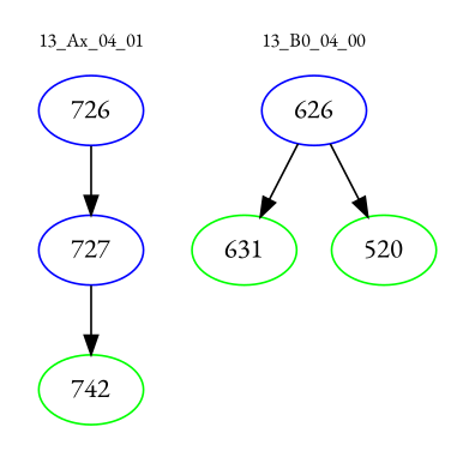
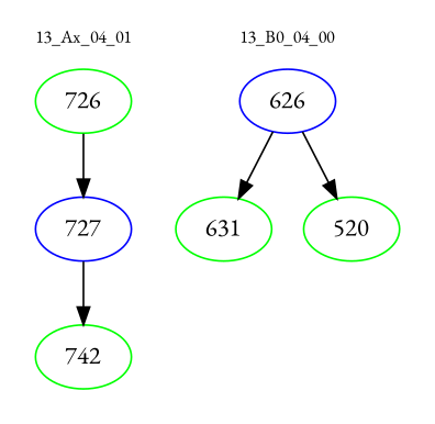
  digraph {
    fontname="EB Garamond"
    node [color=green fontname="EB Garamond"]
    edge [color=black fontname="EB Garamond"]
-   n1 [color=blue label=726]
+   n1 [label=726]
    n2 [color=blue label=727]
    n3 [label=742]
    n4 [label=631]
    n5 [color=blue label=626]
    n6 [label=520]
    subgraph cluster_1 {
      color=white
      fontsize=10
      label="13_Ax_04_01"
      n1
      n2
      n3
    }
    subgraph cluster_2 {
      color=white
      fontsize=10
      label="13_B0_04_00"
      n4
      n5
      n6
    }
    n1 -> n2
    n2 -> n3
    n5 -> n4
    n5 -> n6
  }
